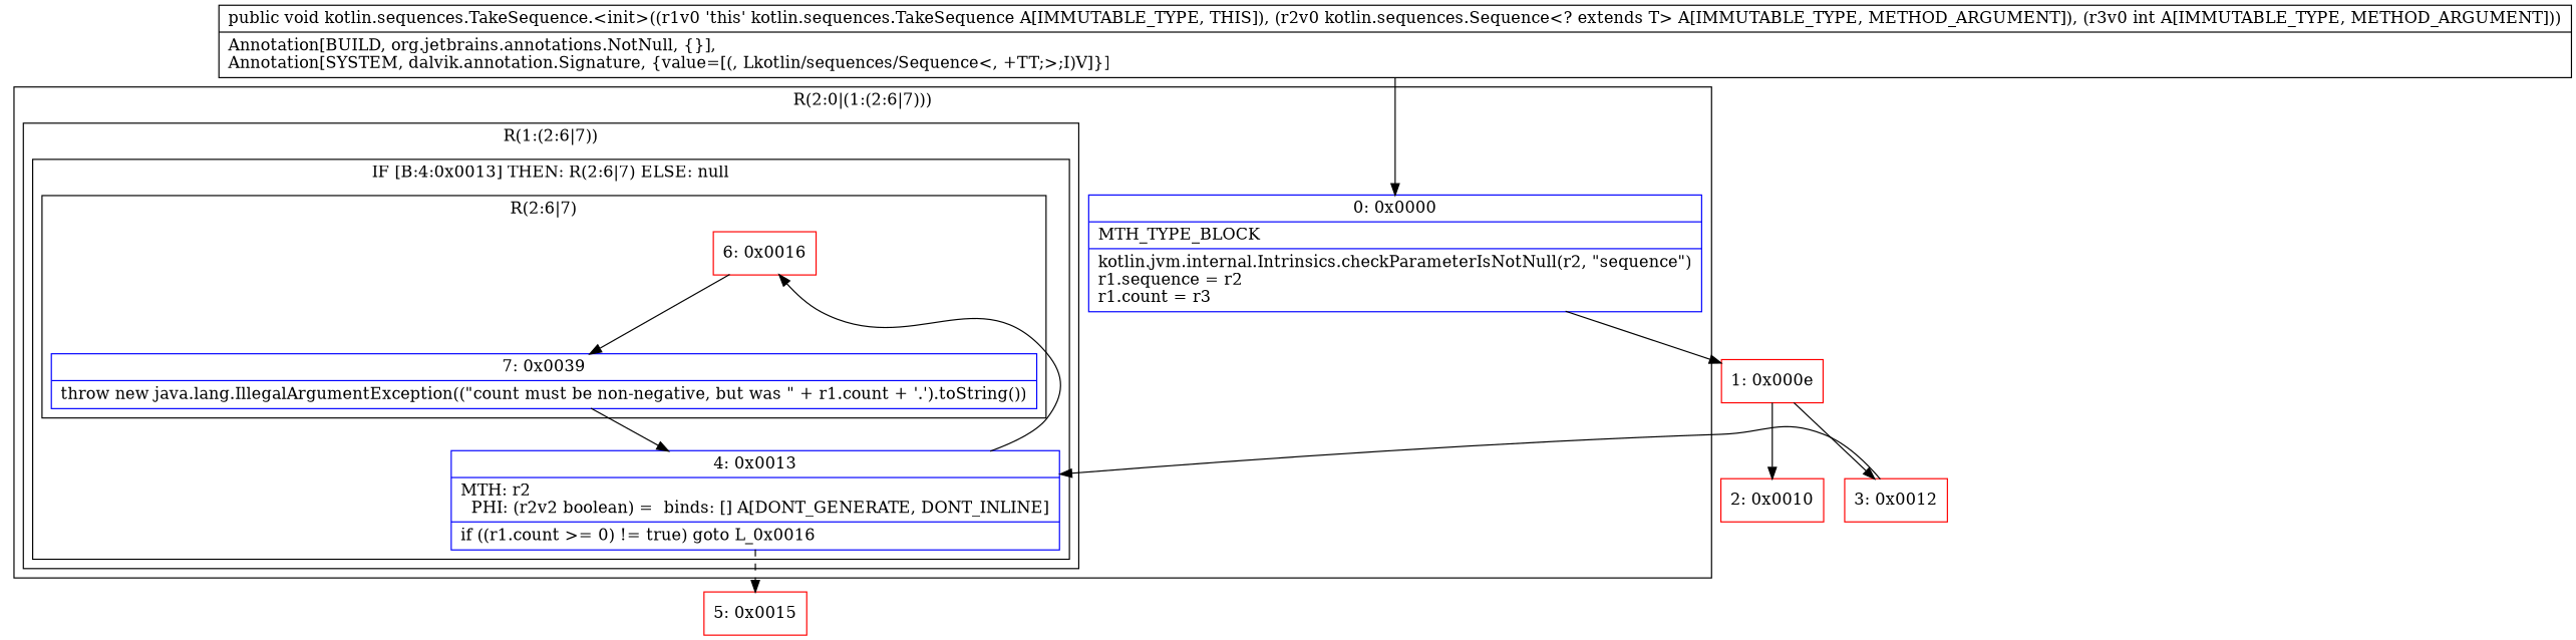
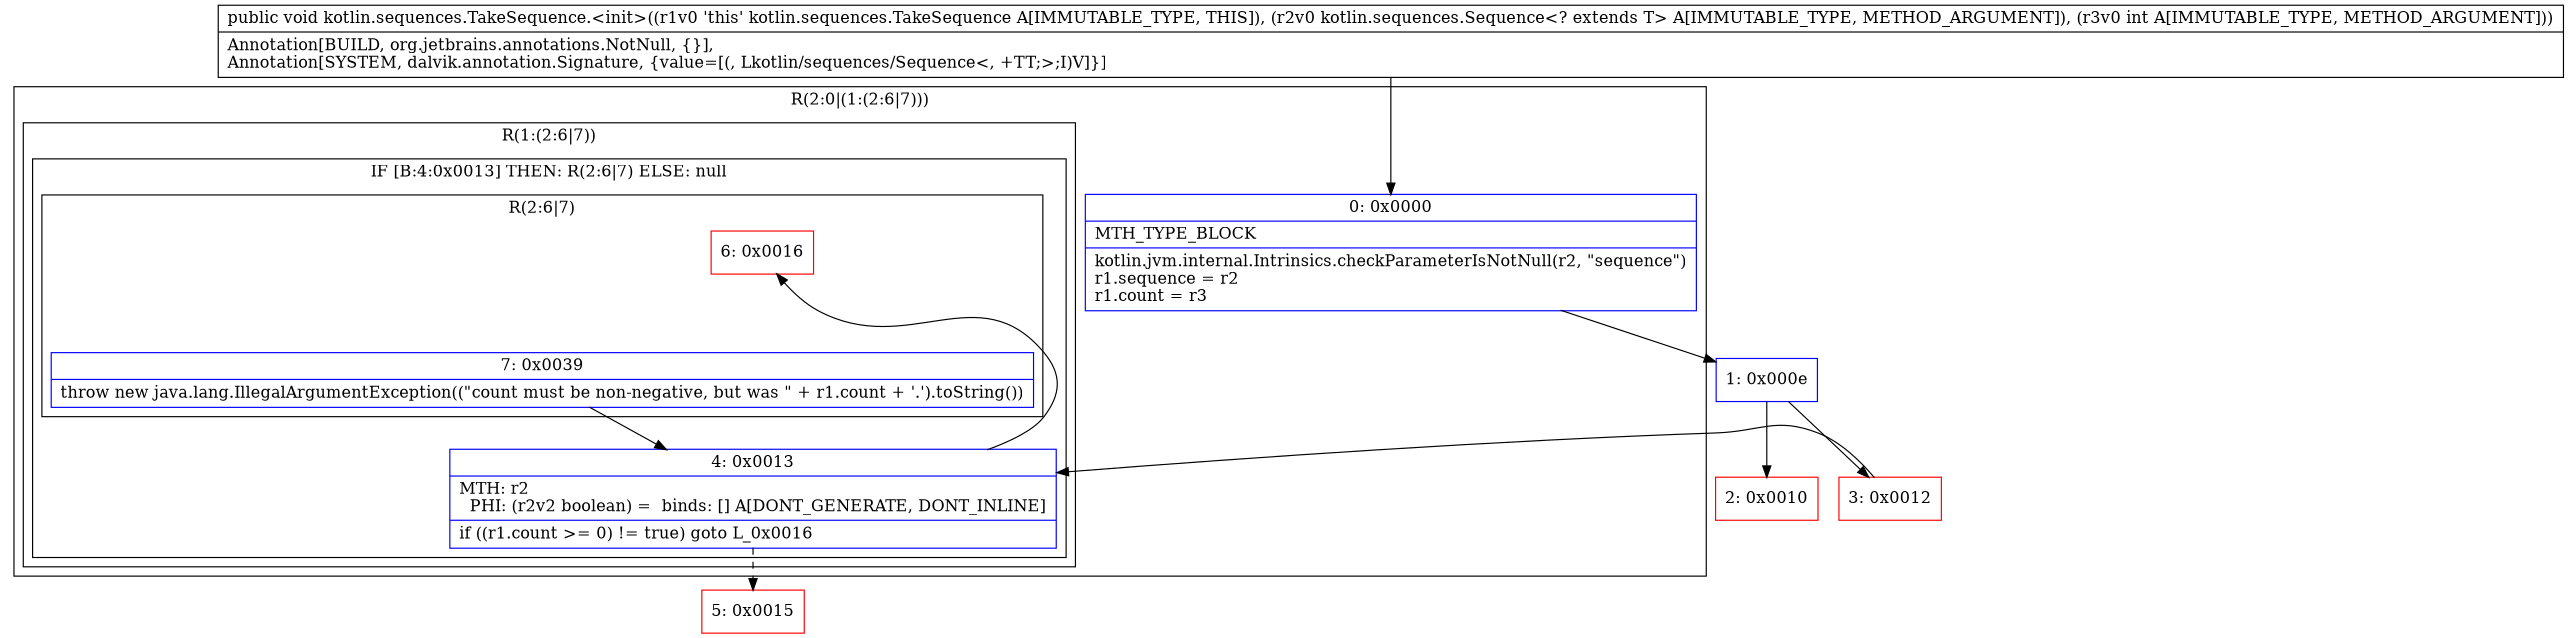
  digraph {
    node [color=red shape=record]
    n1 [label="{6\:\ 0x0016}"]
    n2 [color=blue label="{7\:\ 0x0039|throw new java.lang.IllegalArgumentException((\"count must be non\-negative, but was \" + r1.count + '.').toString())\l}"]
    n3 [color=blue label="{4\:\ 0x0013|MTH: r2 \l  PHI: (r2v2 boolean) =  binds: [] A[DONT_GENERATE, DONT_INLINE]\l|if ((r1.count \>= 0) != true) goto L_0x0016\l}"]
    n4 [color=blue label="{0\:\ 0x0000|MTH_TYPE_BLOCK\l|kotlin.jvm.internal.Intrinsics.checkParameterIsNotNull(r2, \"sequence\")\lr1.sequence = r2\lr1.count = r3\l}"]
    n5 [label="{5\:\ 0x0015}"]
-   n6 [label="{1\:\ 0x000e}"]
+   n6 [color=blue label="{1\:\ 0x000e}"]
    n7 [label="{2\:\ 0x0010}"]
    n8 [label="{3\:\ 0x0012}"]
    n9 [label="{public void kotlin.sequences.TakeSequence.\<init\>((r1v0 'this' kotlin.sequences.TakeSequence A[IMMUTABLE_TYPE, THIS]), (r2v0 kotlin.sequences.Sequence\<? extends T\> A[IMMUTABLE_TYPE, METHOD_ARGUMENT]), (r3v0 int A[IMMUTABLE_TYPE, METHOD_ARGUMENT]))  | Annotation[BUILD, org.jetbrains.annotations.NotNull, \{\}], \lAnnotation[SYSTEM, dalvik.annotation.Signature, \{value=[(, Lkotlin\/sequences\/Sequence\<, +TT;\>;I)V]\}]\l}" color=""]
    subgraph cluster_1 {
      label="R(2:0|(1:(2:6|7)))"
      n4
      subgraph cluster_2 {
        label="R(1:(2:6|7))"
        subgraph cluster_3 {
          label="IF [B:4:0x0013] THEN: R(2:6|7) ELSE: null"
          n3
          subgraph cluster_4 {
            label="R(2:6|7)"
            n1
            n2
          }
        }
      }
    }
-   n1 -> n2
    n2 -> n3
    n3 -> n1
    n3 -> n5 [style=dashed]
    n4 -> n6
    n6 -> n7
    n6 -> n8
    n8 -> n3
    n9 -> n4
  }
